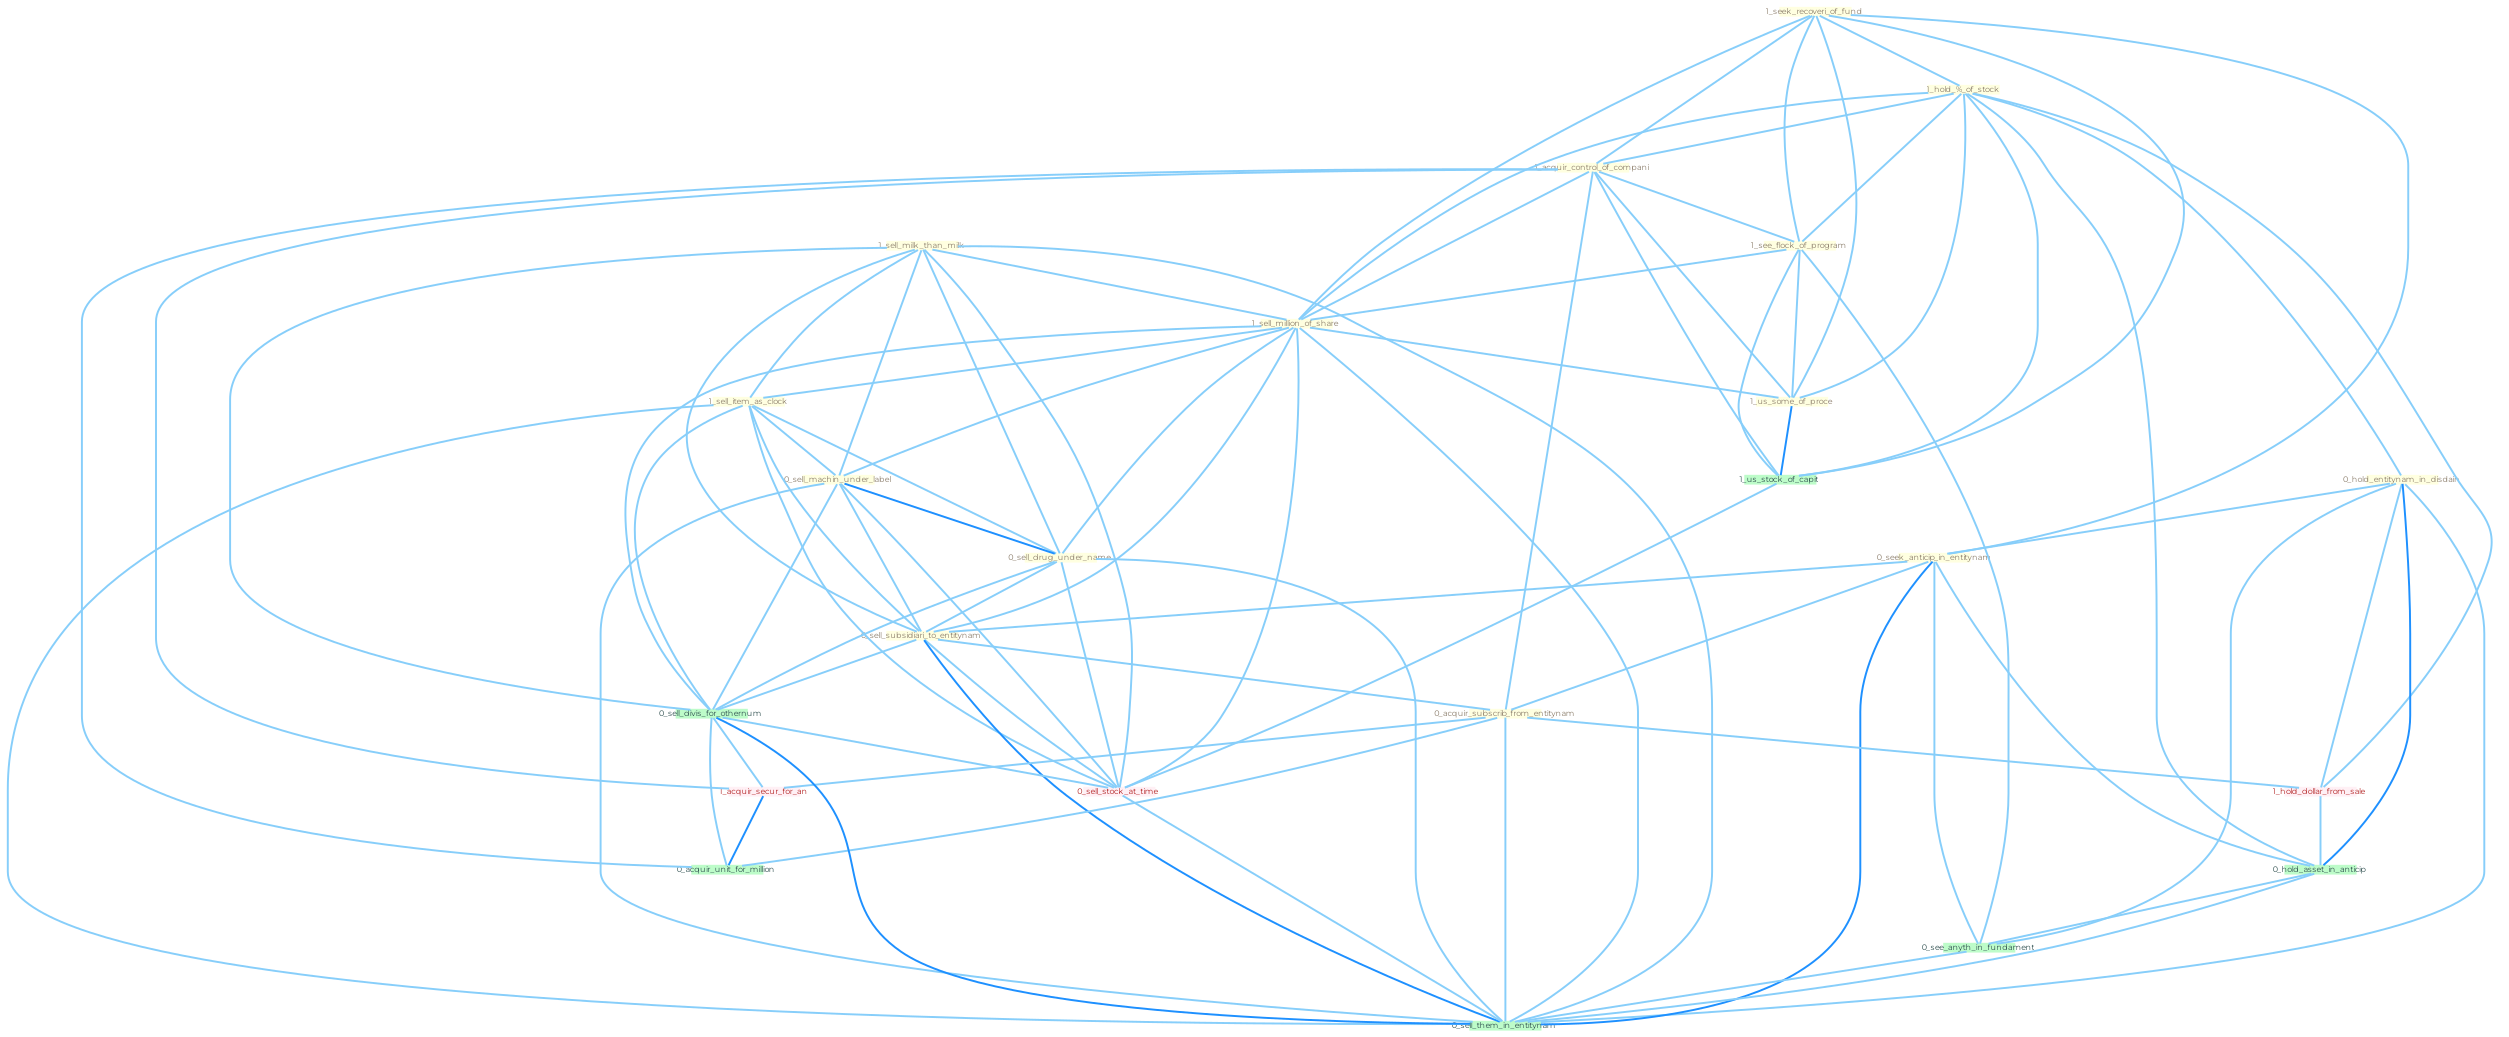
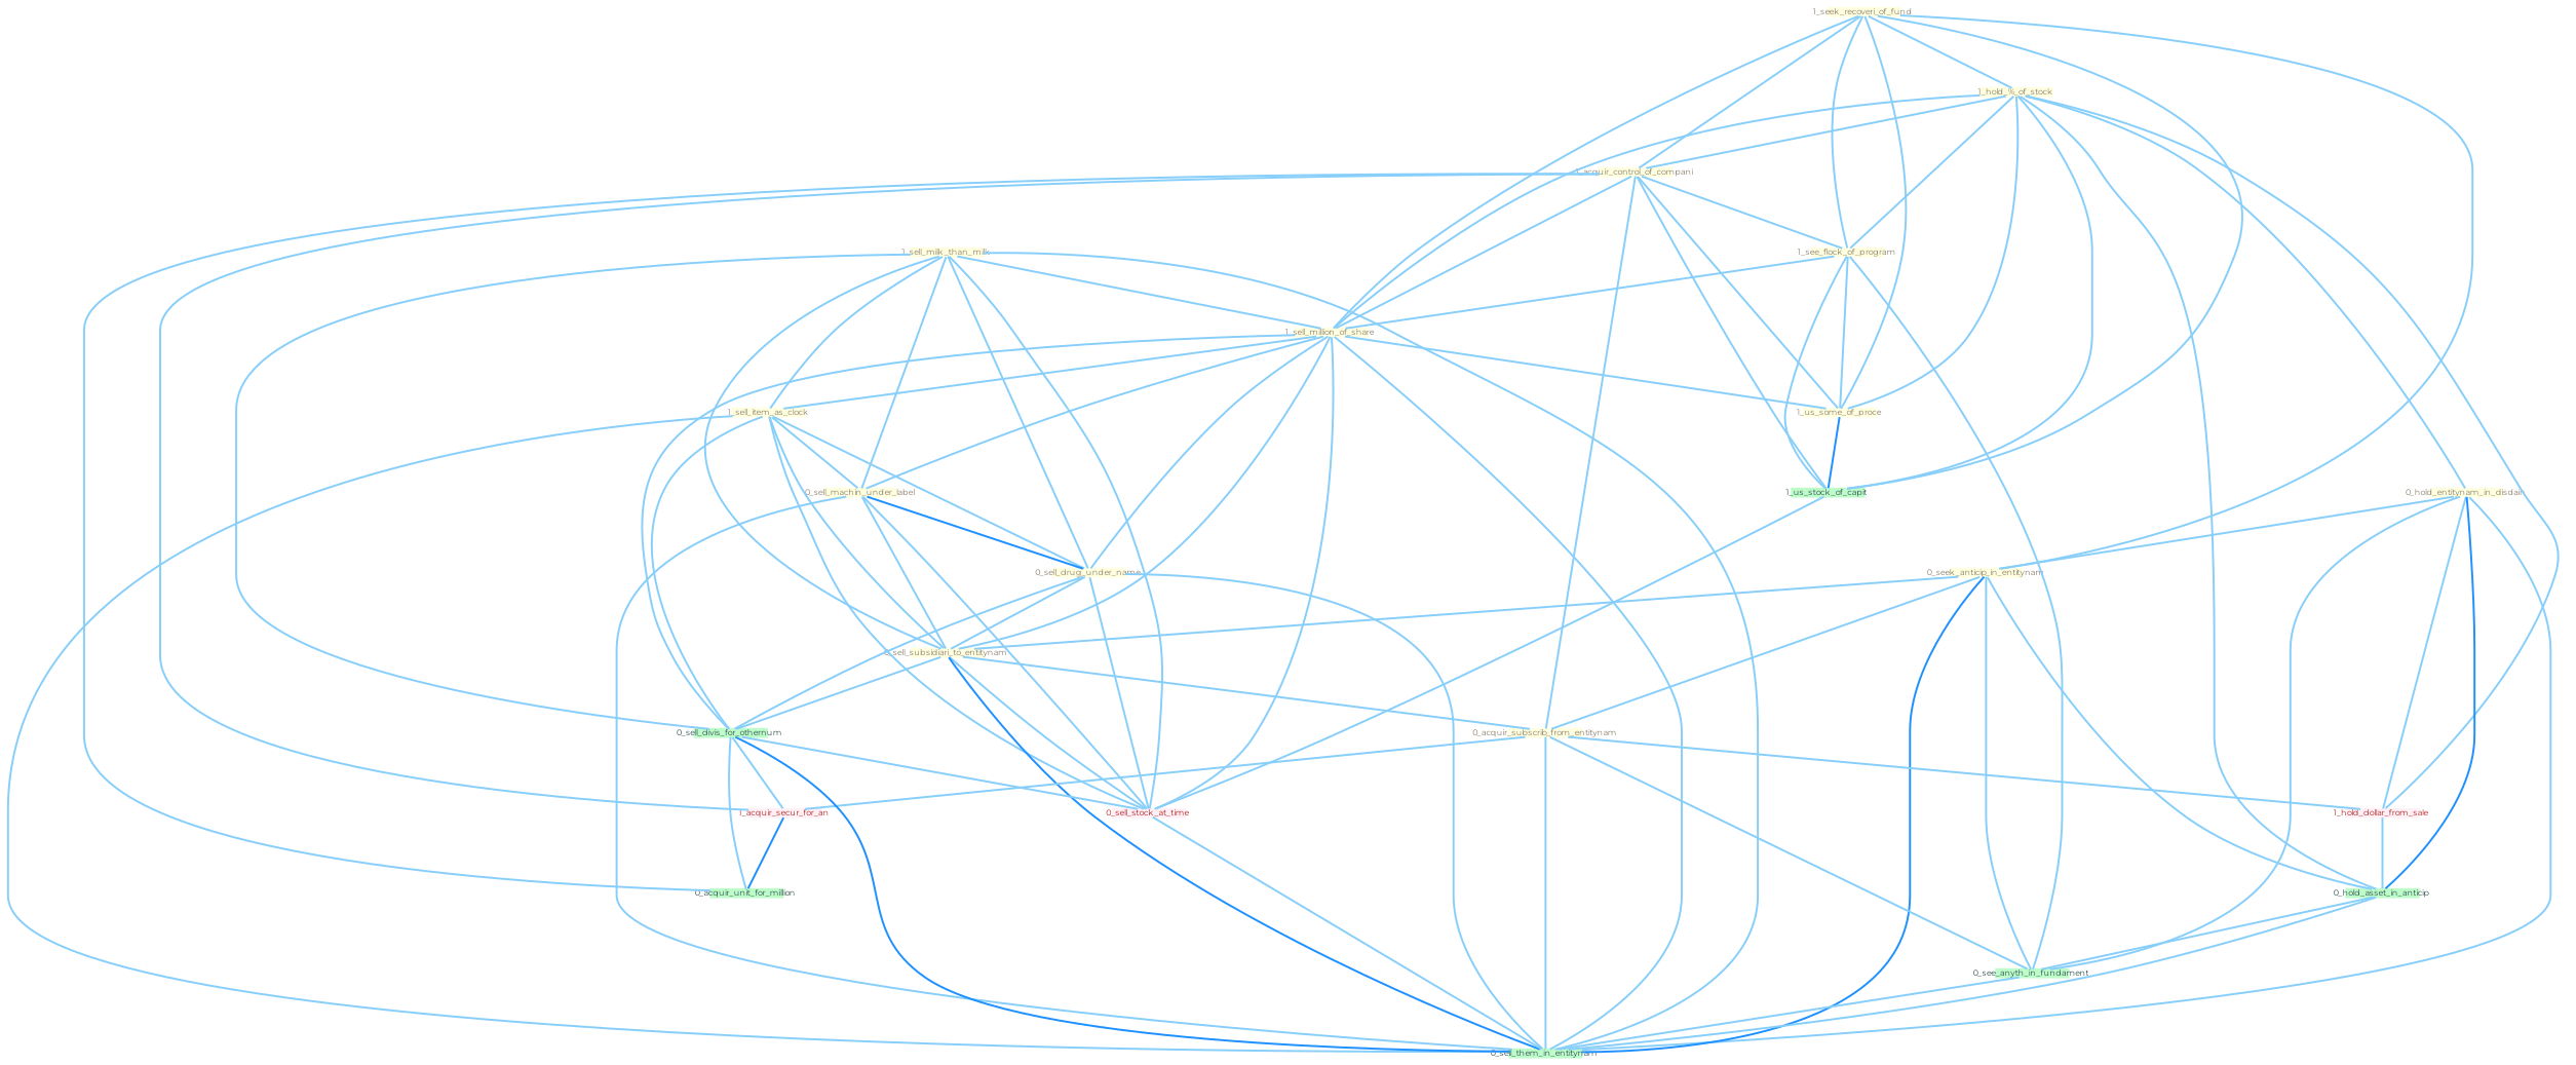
  graph {
    fontname=Montserrat
    node [color="#ffffe0" fixedsize=true fontcolor="#8b7d6b" fontname=Montserrat fontsize=4 shape=polygon style=filled]
    edge [color="#87cefa" fontname=Montserrat w=1]
    "1_seek_recoveri_of_fund " [height=.06 width=.5]
    "1_hold_%_of_stock " [height=.06 width=.5]
    "1_sell_milk_than_milk " [height=.06 width=.5]
    "1_acquir_control_of_compani " [height=.06 width=.5]
    "1_see_flock_of_program " [height=.06 width=.5]
    "1_sell_million_of_share " [height=.06 width=.5]
    "1_sell_item_as_clock " [height=.06 width=.5]
    "1_us_some_of_proce " [height=.06 width=.5]
    "0_hold_entitynam_in_disdain " [height=.06 width=.5]
    "0_sell_machin_under_label " [height=.06 width=.5]
    "0_sell_drug_under_name " [height=.06 width=.5]
    n12 [height=.06 label="0_seek_anticip_in_entitynam" width=.5]
    "0_sell_subsidiari_to_entitynam " [height=.06 width=.5]
    "0_acquir_subscrib_from_entitynam " [height=.06 width=.5]
    "1_acquir_secur_for_an " [color="#fff0f5" fontcolor="#b22222" height=.06 width=.5]
    "1_hold_dollar_from_sale " [color="#fff0f5" fontcolor="#b22222" height=.06 width=.5]
    "0_sell_stock_at_time " [color="#fff0f5" fontcolor="#b22222" height=.06 width=.5]
    "1_us_stock_of_capit " [color="#BDFCC9" fontcolor="#2f4f4f" height=.06 width=.5]
    "0_hold_asset_in_anticip " [color="#BDFCC9" fontcolor="#2f4f4f" height=.06 width=.5]
    "0_sell_divis_for_othernum " [color="#BDFCC9" fontcolor="#2f4f4f" height=.06 width=.5]
    "0_sell_them_in_entitynam " [color="#BDFCC9" fontcolor="#2f4f4f" height=.06 width=.5]
    "0_acquir_unit_for_million " [color="#BDFCC9" fontcolor="#2f4f4f" height=.06 width=.5]
    "0_see_anyth_in_fundament " [color="#BDFCC9" fontcolor="#2f4f4f" height=.06 width=.5]
    subgraph sub_1 {
      "1_seek_recoveri_of_fund "
      "1_hold_%_of_stock "
      "1_sell_milk_than_milk "
      "1_acquir_control_of_compani "
      "1_see_flock_of_program "
      "1_sell_million_of_share "
      "1_sell_item_as_clock "
      "1_us_some_of_proce "
      "0_hold_entitynam_in_disdain "
      "0_sell_machin_under_label "
      "0_sell_drug_under_name "
      n12
      "0_sell_subsidiari_to_entitynam "
      "0_acquir_subscrib_from_entitynam "
    }
    subgraph sub_2 {
      "1_acquir_secur_for_an "
      "1_hold_dollar_from_sale "
      "0_sell_stock_at_time "
    }
    "1_seek_recoveri_of_fund " -- "1_hold_%_of_stock "
    "1_seek_recoveri_of_fund " -- "1_acquir_control_of_compani "
    "1_seek_recoveri_of_fund " -- "1_see_flock_of_program "
    "1_seek_recoveri_of_fund " -- "1_sell_million_of_share "
    "1_seek_recoveri_of_fund " -- "1_us_some_of_proce "
    "1_seek_recoveri_of_fund " -- n12
    "1_seek_recoveri_of_fund " -- "1_us_stock_of_capit "
    "1_hold_%_of_stock " -- "1_acquir_control_of_compani "
    "1_hold_%_of_stock " -- "1_see_flock_of_program "
    "1_hold_%_of_stock " -- "1_sell_million_of_share "
    "1_hold_%_of_stock " -- "1_us_some_of_proce "
    "1_hold_%_of_stock " -- "0_hold_entitynam_in_disdain "
    "1_hold_%_of_stock " -- "1_hold_dollar_from_sale "
    "1_hold_%_of_stock " -- "1_us_stock_of_capit "
    "1_hold_%_of_stock " -- "0_hold_asset_in_anticip "
    "1_sell_milk_than_milk " -- "1_sell_million_of_share "
    "1_sell_milk_than_milk " -- "1_sell_item_as_clock "
    "1_sell_milk_than_milk " -- "0_sell_machin_under_label "
    "1_sell_milk_than_milk " -- "0_sell_drug_under_name "
    "1_sell_milk_than_milk " -- "0_sell_subsidiari_to_entitynam "
    "1_sell_milk_than_milk " -- "0_sell_stock_at_time "
    "1_sell_milk_than_milk " -- "0_sell_divis_for_othernum "
    "1_sell_milk_than_milk " -- "0_sell_them_in_entitynam "
    "1_acquir_control_of_compani " -- "1_see_flock_of_program "
    "1_acquir_control_of_compani " -- "1_sell_million_of_share "
    "1_acquir_control_of_compani " -- "1_us_some_of_proce "
    "1_acquir_control_of_compani " -- "0_acquir_subscrib_from_entitynam "
    "1_acquir_control_of_compani " -- "1_acquir_secur_for_an "
    "1_acquir_control_of_compani " -- "1_us_stock_of_capit "
    "1_acquir_control_of_compani " -- "0_acquir_unit_for_million "
    "1_see_flock_of_program " -- "1_sell_million_of_share "
    "1_see_flock_of_program " -- "1_us_some_of_proce "
    "1_see_flock_of_program " -- "1_us_stock_of_capit "
    "1_see_flock_of_program " -- "0_see_anyth_in_fundament "
    "1_sell_million_of_share " -- "1_sell_item_as_clock "
    "1_sell_million_of_share " -- "1_us_some_of_proce "
    "1_sell_million_of_share " -- "0_sell_machin_under_label "
    "1_sell_million_of_share " -- "0_sell_drug_under_name "
    "1_sell_million_of_share " -- "0_sell_subsidiari_to_entitynam "
    "1_sell_million_of_share " -- "0_sell_stock_at_time "
    "1_sell_million_of_share " -- "0_sell_divis_for_othernum "
    "1_sell_million_of_share " -- "0_sell_them_in_entitynam "
    "1_sell_item_as_clock " -- "0_sell_machin_under_label "
    "1_sell_item_as_clock " -- "0_sell_drug_under_name "
    "1_sell_item_as_clock " -- "0_sell_subsidiari_to_entitynam "
    "1_sell_item_as_clock " -- "0_sell_stock_at_time "
    "1_sell_item_as_clock " -- "0_sell_divis_for_othernum "
    "1_sell_item_as_clock " -- "0_sell_them_in_entitynam "
    "1_us_some_of_proce " -- "1_us_stock_of_capit " [color="#1e90ff" w=2]
    "0_hold_entitynam_in_disdain " -- n12
    "0_hold_entitynam_in_disdain " -- "1_hold_dollar_from_sale "
    "0_hold_entitynam_in_disdain " -- "0_hold_asset_in_anticip " [color="#1e90ff" w=2]
    "0_hold_entitynam_in_disdain " -- "0_sell_them_in_entitynam "
    "0_hold_entitynam_in_disdain " -- "0_see_anyth_in_fundament "
    "0_sell_machin_under_label " -- "0_sell_drug_under_name " [color="#1e90ff" w=2]
    "0_sell_machin_under_label " -- "0_sell_subsidiari_to_entitynam "
    "0_sell_machin_under_label " -- "0_sell_stock_at_time "
-   "0_sell_machin_under_label " -- "0_sell_divis_for_othernum "
    "0_sell_machin_under_label " -- "0_sell_them_in_entitynam "
    "0_sell_drug_under_name " -- "0_sell_subsidiari_to_entitynam "
    "0_sell_drug_under_name " -- "0_sell_stock_at_time "
    "0_sell_drug_under_name " -- "0_sell_divis_for_othernum "
    "0_sell_drug_under_name " -- "0_sell_them_in_entitynam "
    n12 -- "0_sell_subsidiari_to_entitynam "
    n12 -- "0_acquir_subscrib_from_entitynam "
    n12 -- "0_hold_asset_in_anticip "
    n12 -- "0_sell_them_in_entitynam " [color="#1e90ff" w=2]
    n12 -- "0_see_anyth_in_fundament "
    "0_sell_subsidiari_to_entitynam " -- "0_acquir_subscrib_from_entitynam "
    "0_sell_subsidiari_to_entitynam " -- "0_sell_stock_at_time "
    "0_sell_subsidiari_to_entitynam " -- "0_sell_divis_for_othernum "
    "0_sell_subsidiari_to_entitynam " -- "0_sell_them_in_entitynam " [color="#1e90ff" w=2]
    "0_acquir_subscrib_from_entitynam " -- "1_acquir_secur_for_an "
    "0_acquir_subscrib_from_entitynam " -- "1_hold_dollar_from_sale "
    "0_acquir_subscrib_from_entitynam " -- "0_sell_them_in_entitynam "
-   "0_acquir_subscrib_from_entitynam " -- "0_acquir_unit_for_million "
+   "0_acquir_subscrib_from_entitynam " -- "0_see_anyth_in_fundament "
    "1_acquir_secur_for_an " -- "0_acquir_unit_for_million " [color="#1e90ff" w=2]
    "1_hold_dollar_from_sale " -- "0_hold_asset_in_anticip "
    "0_sell_stock_at_time " -- "0_sell_them_in_entitynam "
    "1_us_stock_of_capit " -- "0_sell_stock_at_time "
    "0_hold_asset_in_anticip " -- "0_sell_them_in_entitynam "
    "0_hold_asset_in_anticip " -- "0_see_anyth_in_fundament "
    "0_sell_divis_for_othernum " -- "1_acquir_secur_for_an "
    "0_sell_divis_for_othernum " -- "0_sell_stock_at_time "
    "0_sell_divis_for_othernum " -- "0_sell_them_in_entitynam " [color="#1e90ff"]
    "0_sell_divis_for_othernum " -- "0_acquir_unit_for_million "
    "0_see_anyth_in_fundament " -- "0_sell_them_in_entitynam "
  }
